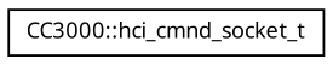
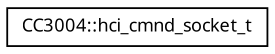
  digraph {
    rankdir=LR
    fontname="Noto Sans"
-   n1 [color=black fillcolor=white fontname="Noto Sans" fontsize=10 height=0.2 label="CC3000::hci_cmnd_socket_t" shape=record style=filled width=0.4]
+   n1 [color=black fillcolor=white fontname="Noto Sans" fontsize=10 height=0.2 label="CC3004::hci_cmnd_socket_t" shape=record style=filled width=0.4]
  }
